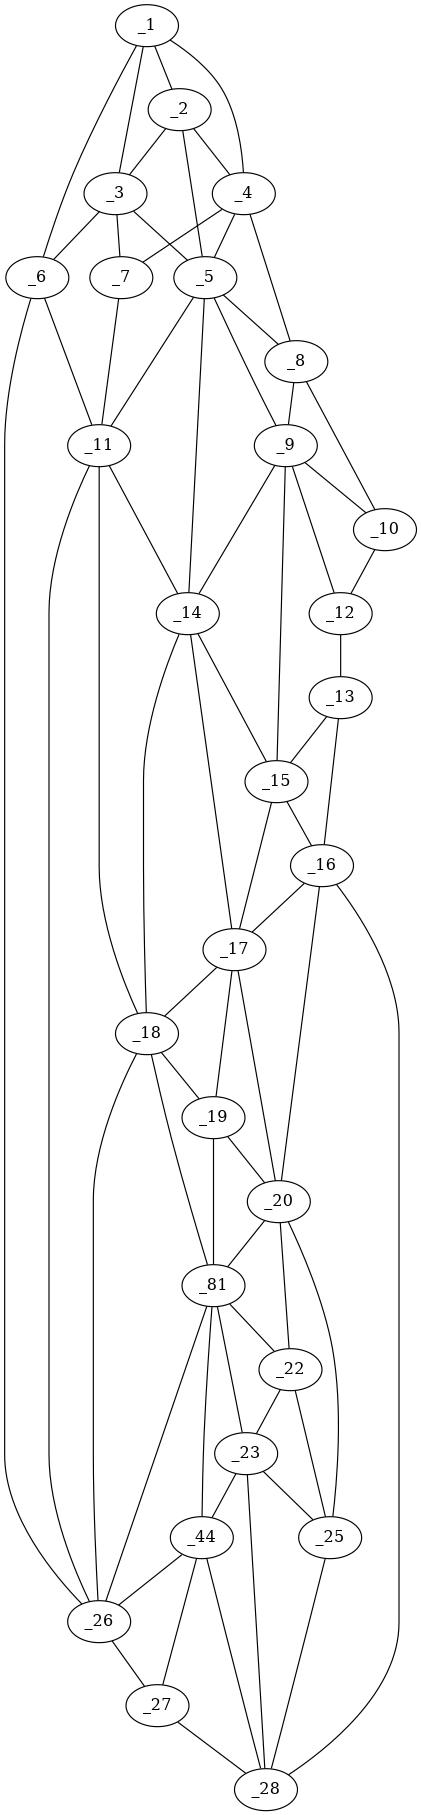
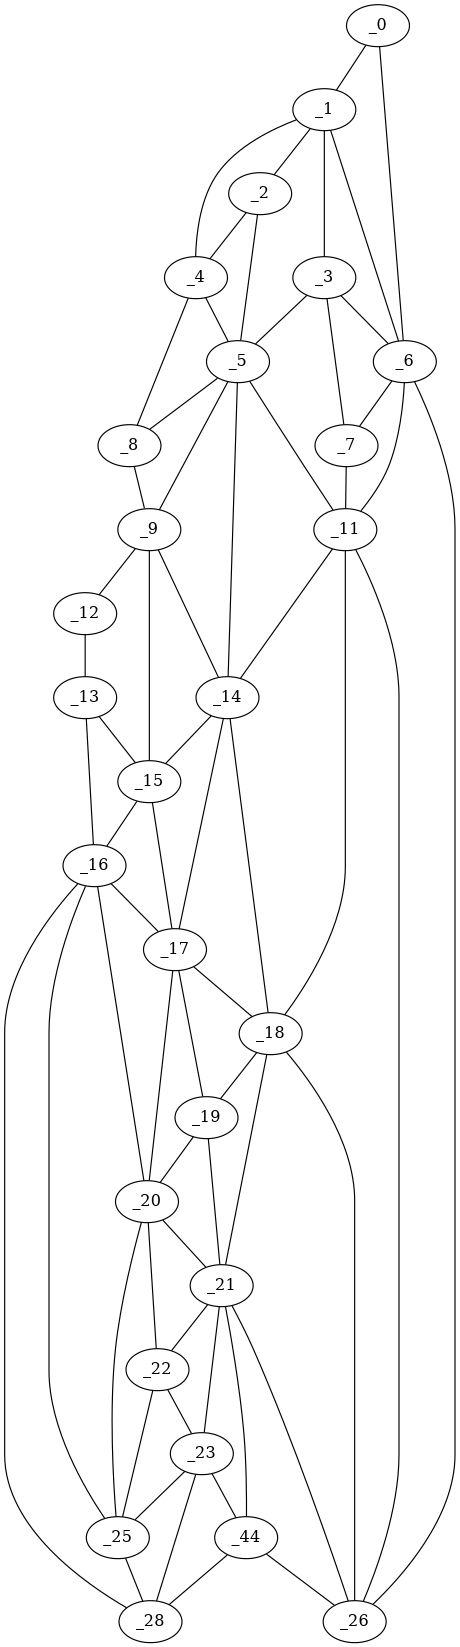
  graph {
    node [x=26 y=58]
    edge [valence=2]
+   _0 [x=5 y=98]
    _1 [x=6 y=74]
    _6 [y=100]
    _2 [x=11 y=68]
    _3 [x=18 y=67]
    _4 [y=44]
    _7 [x=27 y=68]
    _11 [x=42 y=73]
    _26 [x=113 y=105]
    _5 [y=54]
    _8 [x=28 y=41]
    _14 [x=52]
    _18 [x=71]
-   _27 [x=118 y=102]
    _9 [x=35 y=36]
-   _10 [x=36 y=31]
    _12 [x=43 y=27]
    _15 [x=55 y=34]
    _17 [x=71 y=37]
    _13 [x=50 y=25]
    _16 [x=62 y=22]
    _19 [x=77 y=57]
-   _21 [x=89 y=60 label=_81]
+   _21 [x=89 y=60]
    _20 [x=80 y=38]
    _28 [x=124 y=60]
    _25 [x=112 y=54]
    _22 [x=98]
    _23 [x=102 y=66]
    n29 [label=_44 x=111 y=78]
+   _0 -- _1 [valence=1]
+   _0 -- _6 [valence=1]
    _1 -- _6
    _1 -- _2
    _1 -- _3 [valence=1]
    _1 -- _4 [valence=1]
-   _4 -- _7
+   _6 -- _7
    _6 -- _11
    _6 -- _26 [valence=1]
-   _2 -- _3 [valence=1]
    _2 -- _4 [valence=1]
    _2 -- _5
    _3 -- _6
    _3 -- _7 [valence=1]
    _3 -- _5
    _4 -- _5 [valence=1]
    _4 -- _8 [valence=1]
    _7 -- _11 [valence=1]
    _11 -- _26
    _11 -- _14
    _11 -- _18 [valence=1]
-   _26 -- _27 [valence=1]
    _5 -- _11
    _5 -- _8
    _5 -- _14 [valence=1]
    _5 -- _9
    _8 -- _9
-   _8 -- _10 [valence=1]
    _14 -- _18
    _14 -- _15 [valence=1]
    _14 -- _17
    _18 -- _26
    _18 -- _19
    _18 -- _21
-   _27 -- _28 [valence=1]
    _9 -- _14
-   _9 -- _10
    _9 -- _12
    _9 -- _15
-   _10 -- _12 [valence=1]
    _12 -- _13 [valence=1]
    _15 -- _17 [valence=1]
    _15 -- _16
    _17 -- _18 [valence=1]
    _17 -- _19
    _17 -- _20
    _13 -- _15
    _13 -- _16 [valence=1]
    _16 -- _17
    _16 -- _20 [valence=1]
    _16 -- _28 [valence=1]
+   _16 -- _25 [valence=1]
    _19 -- _21
    _19 -- _20
    _21 -- _26
    _21 -- _22
    _21 -- _23 [valence=1]
    _21 -- n29
    _20 -- _21
    _20 -- _25
    _20 -- _22 [valence=1]
    _25 -- _28 [valence=1]
    _22 -- _25 [valence=1]
    _22 -- _23
    _23 -- _28
    _23 -- _25
    _23 -- n29
    n29 -- _26
-   n29 -- _27
    n29 -- _28 [valence=1]
  }
